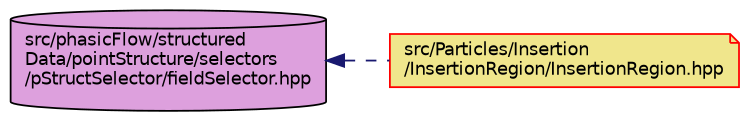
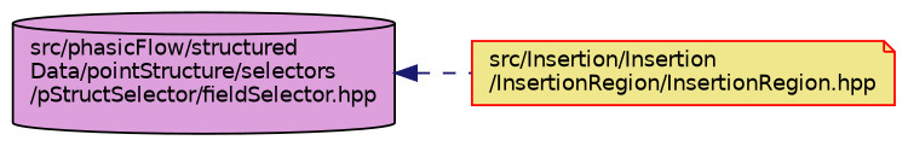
  digraph {
    rankdir=LR
    node [fontname=Helvetica fontsize=10 style=filled]
    n1 [color=black fillcolor=plum fontcolor=black height=0.2 label="src/phasicFlow/structured\lData/pointStructure/selectors\l/pStructSelector/fieldSelector.hpp" shape=cylinder width=0.4]
-   n2 [color=red fillcolor=khaki height=0.2 label="src/Particles/Insertion\l/InsertionRegion/InsertionRegion.hpp" shape=note width=0.4]
+   n2 [color=red fillcolor=khaki height=0.2 label="src/Insertion/Insertion\l/InsertionRegion/InsertionRegion.hpp" shape=note width=0.4]
    n1 -> n2 [color=midnightblue dir=back fontname=Helvetica fontsize=10 labelfontname=Helvetica labelfontsize=10 style=dashed]
  }
